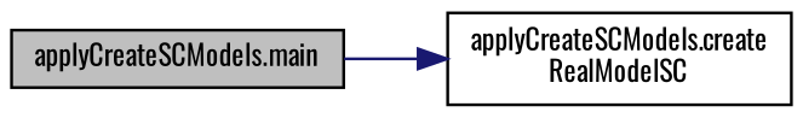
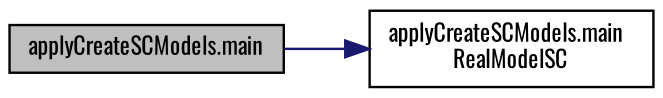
  digraph {
    rankdir=LR
    fontname=Oswald
    node [color=black fontname=Oswald fontsize=10 shape=record style=filled]
    n1 [fillcolor=grey75 fontcolor=black height=0.2 label="applyCreateSCModels.main" width=0.4]
-   n2 [fillcolor=white height=0.2 label="applyCreateSCModels.create\lRealModelSC" width=0.4]
+   n2 [fillcolor=white height=0.2 label="applyCreateSCModels.main\lRealModelSC" width=0.4]
    n1 -> n2 [color=midnightblue fontname=Oswald fontsize=10 labelfontname=Helvetica labelfontsize=10 style=solid]
  }
